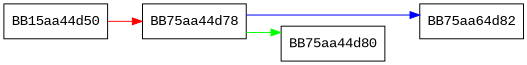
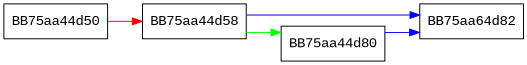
  digraph {
    fontname="Liberation Mono"
    rankdir=LR
    splines=ortho
    node [fontname="Liberation Mono" shape=box]
    edge [color=blue fontname="Liberation Mono"]
-   BB75aa44d50 [label=BB15aa44d50]
-   BB75aa44d78
+   BB75aa44d50
+   BB75aa44d78 [label=BB75aa44d58]
    n3 [label=BB75aa64d82]
    BB75aa44d80
    BB75aa44d50 -> BB75aa44d78 [color=red]
    BB75aa44d78 -> n3
    BB75aa44d78 -> BB75aa44d80 [color=green]
+   BB75aa44d80 -> n3
  }
